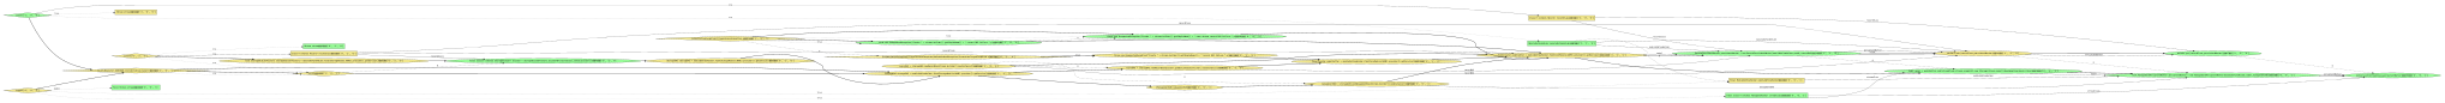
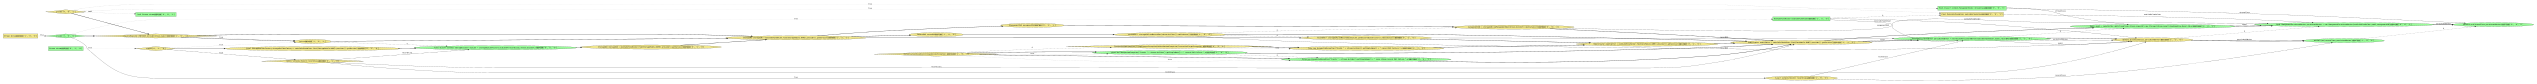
  digraph {
    fontname="JetBrains Mono"
    rankdir=LR
    node [fillcolor=khaki fontname="JetBrains Mono" shape=ellipse style=filled]
    edge [fontname="JetBrains Mono" style=bold]
    n1 [label="create['0', '1', '0']" shape=diamond]
-   n2 [label="Class<? extends Record> recordClass@@@2@@@['0', '1', '0']" shape=box]
+   n2 [label="Class<? extends Record> recordClass@@@2@@@['0', '1', '0']" shape=diamond]
    n3 [fillcolor=palegreen label="Stream stream@@@2@@@['0', '1', '0']" shape=box]
    n4 [label="final StorageBuilderFactory storageBuilderFactory = moduleDefineHolder.find(StorageModule.NAME).provider().getService()@@@3@@@['0', '1', '0']"]
-   n5 [label="return@@@4@@@['1', '0', '1']" shape=diamond]
+   n5 [label="return@@@4@@@['1', '0', '1']"]
    n6 [fillcolor=palegreen label="ModuleDefineHolder moduleDefineHolder@@@2@@@['1', '1', '0']" shape=box]
    n7 [fillcolor=palegreen label="RecordPersistentWorker persistentWorker = new RecordPersistentWorker(moduleDefineHolder,model,recordDAO)@@@15@@@['1', '1', '0']"]
    n8 [label="workers.put(recordClass,persistentWorker)@@@16@@@['1', '1', '0']"]
    n9 [label="final ModuleDefineHolder moduleDefineHolder@@@2@@@['0', '0', '1']" shape=box]
    n10 [label="ModelCreator modelSetter = moduleDefineHolder.find(CoreModule.NAME).provider().getService()@@@14@@@['1', '1', '1']"]
    n11 [fillcolor=palegreen label="final Class<? extends StorageBuilder> builder = storageBuilderFactory.builderOf(recordClass,stream.builder())@@@4@@@['0', '1', '0']"]
    n12 [fillcolor=palegreen label="throw new UnexpectedException(\"Create \" + stream.builder().getSimpleName() + \" record DAO failure.\",e)@@@12@@@['1', '0', '0']"]
    n13 [fillcolor=palegreen label="throw new UnexpectedException(\"Create \" + stream.builder().getSimpleName() + \" none stream record DAO failure.\",e)@@@12@@@['0', '0', '1']"]
    n14 [fillcolor=palegreen label="Model model = modelSetter.add(streamClass,stream.scopeId(),new Storage(stream.name(),DownSampling.None),false)@@@15@@@['0', '0', '1']"]
    n15 [fillcolor=palegreen label="final ManagementPersistentWorker persistentWorker = new ManagementPersistentWorker(moduleDefineHolder,model,managementDAO)@@@16@@@['0', '0', '1']"]
    n16 [fillcolor=palegreen label="workers.put(streamClass,persistentWorker)@@@17@@@['0', '0', '1']"]
-   n17 [label="Class<? extends Record> recordClass@@@2@@@['1', '0', '0']" shape=box]
+   n17 [label="Class<? extends Record> recordClass@@@2@@@['1', '0', '0']"]
    n18 [fillcolor=palegreen label="workers.put(recordClass,persistentWorker)@@@17@@@['1', '0', '0']"]
    n19 [label="StorageDAO storageDAO = moduleDefineHolder.find(StorageModule.NAME).provider().getService()@@@5@@@['0', '1', '0']"]
    n20 [label="StorageDAO storageDAO = moduleDefineHolder.find(StorageModule.NAME).provider().getService()@@@6@@@['1', '1', '1']"]
    n21 [label="recordDAO = storageDAO.newRecordDao(builder.getDeclaredConstructor().newInstance())@@@8@@@['0', '1', '0']"]
+   n22 [label="IRecordDAO recordDAO@@@7@@@['1', '0', '0']"]
    n23 [label="IManagementDAO managementDAO@@@7@@@['0', '0', '1']"]
    n24 [label="create['0', '0', '1']" shape=diamond]
    n25 [fillcolor=palegreen label="final Class<? extends ManagementData> streamClass@@@2@@@['0', '0', '1']" shape=box]
    n26 [label="DisableRegister.INSTANCE.include(stream.name())@@@3@@@['1', '0', '1']" shape=diamond]
    n27 [fillcolor=palegreen label="final Stream stream@@@2@@@['0', '0', '1']" shape=box]
    n28 [label="ModelCreator modelSetter = moduleDefineHolder.find(CoreModule.NAME).provider().getService()@@@13@@@['0', '1', '0']"]
    n29 [label="throw new UnexpectedException(\"Create \" + stream.builder().getSimpleName() + \" record DAO failure.\",e)@@@11@@@['0', '1', '0']"]
    n30 [label="managementDAO = storageDAO.newManagementDao(stream.builder().newInstance())@@@9@@@['0', '0', '1']"]
    n31 [fillcolor=palegreen label="create['1', '0', '0']" shape=diamond]
    n32 [label="Stream stream@@@2@@@['1', '0', '0']" shape=box]
    n33 [label="recordDAO = storageDAO.newRecordDao(stream.builder().newInstance())@@@9@@@['1', '0', '0']"]
    n34 [label="InstantiationException|IllegalAccessException e@@@11@@@['1', '0', '1']" shape=diamond]
    n35 [label="InstantiationException|IllegalAccessException|NoSuchMethodException|InvocationTargetException e@@@10@@@['0', '1', '0']" shape=diamond]
    n1 -> n2 [label=true style=solid]
-   n1 -> n3 [label=true style=dotted]
+   n3 -> n1 [label=true style=dotted]
    n1 -> n4
    n1 -> n5 [label=true style=dotted]
    n2 -> n8 [label=recordClass style=solid]
    n2 -> n10 [label=recordClass style=solid]
    n2 -> n11 [label=recordClass style=solid]
    n4 -> n11
    n5 -> n11 [label=0 style=dashed]
    n5 -> n20
    n6 -> n7 [label=moduleDefineHolder style=solid]
    n6 -> n8 [label=moduleDefineHolder style=solid]
    n6 -> n9 [label=0 style=dashed]
    n7 -> n8 [label=model style=solid]
    n7 -> n8
    n7 -> n8 [label=persistentWorker style=solid]
    n7 -> n14 [label=0 style=dashed]
    n8 -> n15 [label=0 style=dashed]
    n8 -> n18
    n8 -> n18 [label=persistentWorker style=solid]
    n9 -> n15 [label=moduleDefineHolder style=solid]
    n10 -> n7
    n10 -> n7 [label=model style=solid]
    n10 -> n14
    n11 -> n19
    n12 -> n10
    n12 -> n13 [label=0 style=dashed]
    n13 -> n10
    n14 -> n15 [label=model style=solid]
    n14 -> n15
    n15 -> n16
    n15 -> n16 [label=persistentWorker style=solid]
    n17 -> n7 [label=recordClass style=solid]
    n17 -> n18 [label=recordClass style=solid]
    n18 -> n16 [label=0 style=dashed]
    n19 -> n20
    n20 -> n21
+   n20 -> n22
    n20 -> n23
    n21 -> n7 [label=recordDAO style=solid]
    n21 -> n28
+   n22 -> n33
    n23 -> n30
    n24 -> n9 [label=true style=dotted]
    n24 -> n25 [label=true style=dotted]
    n24 -> n26
    n24 -> n27 [label=model style=dotted]
    n25 -> n14 [label=streamClass style=solid]
    n25 -> n16 [label=streamClass style=solid]
    n26 -> n5 [label=true style=dotted]
    n26 -> n5
    n26 -> n20
    n28 -> n10
    n29 -> n28
    n30 -> n10
    n30 -> n15 [label=managementDAO style=solid]
    n31 -> n6 [label=true style=dotted]
    n31 -> n17 [label=true style=solid]
    n31 -> n26
-   n31 -> n32 [label=true style=dotted]
+   n32 -> n31 [label=true style=dotted]
    n33 -> n8 [label=recordDAO style=solid]
    n33 -> n10
    n33 -> n21 [label=0 style=dashed]
    n33 -> n30 [label=0 style=dashed]
    n34 -> n12
    n34 -> n12 [label=true style=dotted]
    n34 -> n13
    n34 -> n13 [label=true style=dotted]
    n34 -> n35 [label=0 style=dashed]
    n35 -> n29 [label=true style=dotted]
    n35 -> n29
  }
